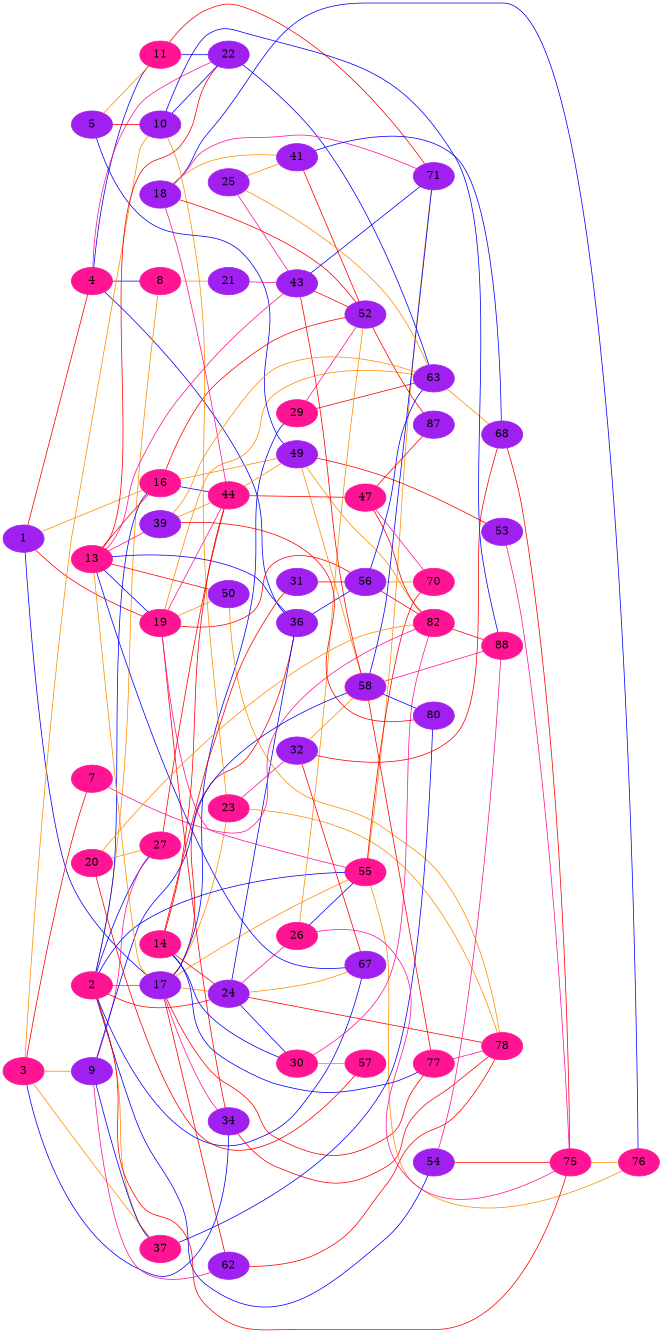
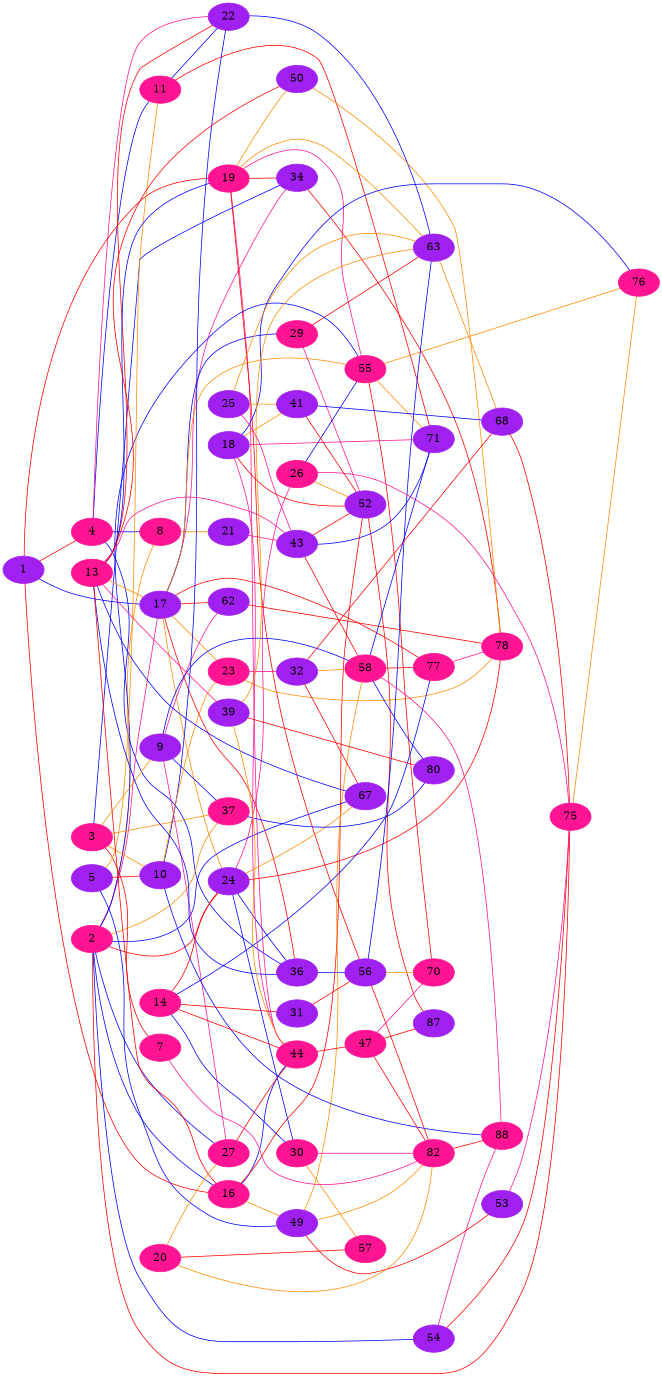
  graph {
    rankdir=LR
    node [color=purple style=filled]
    edge [color=red]
    4 [color=deeppink super="+85"]
    8 [color=deeppink]
    11 [color=deeppink]
    22 [super="+91"]
    36 [super="+45"]
    1
    16 [color=deeppink super="+64"]
    17 [super="+66"]
    19 [color=deeppink super="+33"]
    49 [super="+83"]
    44 [color=deeppink]
    52 [super="+61"]
    24 [super="+28"]
    34
    62
    23 [color=deeppink super="+60"]
    77 [color=deeppink]
    29 [color=deeppink]
    55 [color=deeppink]
    50
    56 [super="+89"]
    63 [super="+73"]
    2 [color=deeppink super="+15"]
    27 [color=deeppink super="+40"]
    37 [color=deeppink]
    54
    67
    75 [color=deeppink super="+86"]
    21
    30 [color=deeppink super="+35"]
    78 [color=deeppink super="+81"]
    26 [color=deeppink super="+74"]
    80
    88 [color=deeppink]
    76 [color=deeppink]
    3 [color=deeppink super="+12"]
    7 [color=deeppink]
    9
    10
    82 [color=deeppink super="+90"]
-   58 [color=deeppink super="+59" fillcolor=purple]
+   58 [color=deeppink super="+59"]
    71 [super="+92"]
    5 [super="+42"]
    n44 [label=53]
    18 [super="+84"]
    41
    n47 [label=43 super="+53"]
    32 [super="+38"]
    13 [color=deeppink super="+72"]
    39
    14 [color=deeppink super="+43"]
    31
    57 [color=deeppink]
    47 [color=deeppink super="+79"]
    87
    70 [color=deeppink]
    68
    20 [color=deeppink super="+65"]
    25
    4 -- 8 [color=blue weight=2]
    4 -- 11 [color=blue]
    4 -- 22 [color=deeppink]
    4 -- 36 [color=blue]
    8 -- 21 [color=darkorange]
    11 -- 22 [color=blue]
    11 -- 71
    22 -- 63 [color=blue]
    36 -- 56 [color=blue]
    1 -- 4
-   1 -- 16 [color=darkorange]
+   1 -- 16
    1 -- 17 [color=blue]
    1 -- 19
    16 -- 49 [color=darkorange weight=2]
    16 -- 44 [color=blue]
    16 -- 52
    17 -- 36
    17 -- 24 [color=darkorange]
    17 -- 34 [color=deeppink]
    17 -- 62
    17 -- 23 [color=darkorange]
    17 -- 77
    17 -- 29 [color=blue]
    17 -- 55 [color=darkorange]
    19 -- 44 [color=deeppink]
    19 -- 34
    19 -- 55 [color=deeppink]
    19 -- 50 [color=darkorange]
    19 -- 56
    19 -- 63 [color=darkorange]
    49 -- 82 [color=darkorange]
    49 -- 58 [color=darkorange]
    49 -- n44
-   44 -- 49 [color=darkorange]
    44 -- 47
    52 -- 87
    24 -- 36 [color=blue]
    24 -- 67 [color=darkorange]
    24 -- 30 [color=blue]
    24 -- 78
    24 -- 26 [color=deeppink weight=2]
    34 -- 78
    62 -- 78
    23 -- 78 [color=darkorange]
    23 -- 32 [color=deeppink]
    77 -- 78 [color=deeppink]
    29 -- 52 [color=deeppink]
    29 -- 63
    55 -- 76 [color=darkorange]
    55 -- 71 [color=darkorange]
    55 -- 70
    50 -- 78 [color=darkorange]
    56 -- 63 [color=blue]
    56 -- 82
    56 -- 70 [color=darkorange]
    63 -- 68 [color=darkorange]
    2 -- 8 [color=darkorange]
    2 -- 16 [color=blue]
    2 -- 17 [color=deeppink weight=2]
    2 -- 24
    2 -- 55 [color=blue]
    2 -- 27 [color=blue]
    2 -- 37 [color=darkorange]
    2 -- 54 [color=blue]
    2 -- 67 [color=blue]
    2 -- 75
    27 -- 44
    37 -- 80 [color=blue]
    54 -- 75
    54 -- 88 [color=deeppink]
    75 -- 76 [color=darkorange]
    21 -- n47 [color=deeppink]
    30 -- 82 [color=deeppink]
    30 -- 57 [color=darkorange]
    26 -- 52 [color=darkorange]
    26 -- 55 [color=blue]
    26 -- 75 [color=deeppink]
    3 -- 34 [color=blue]
    3 -- 37 [color=darkorange]
    3 -- 7
    3 -- 9 [color=darkorange]
    3 -- 10 [color=darkorange]
    7 -- 82 [color=deeppink]
    9 -- 62 [color=deeppink]
    9 -- 27 [color=deeppink]
    9 -- 37 [color=blue]
    9 -- 58 [color=blue]
    10 -- 22 [color=blue]
    10 -- 23 [color=darkorange]
    10 -- 88 [color=blue]
    82 -- 88
    58 -- 77
    58 -- 80 [color=blue]
    58 -- 88 [color=deeppink]
    58 -- 71 [color=blue]
    5 -- 11 [color=darkorange]
    5 -- 49 [color=blue]
    5 -- 10
    n44 -- 75 [color=deeppink]
    18 -- 44 [color=deeppink]
    18 -- 52
    18 -- 76 [color=blue]
    18 -- 71 [color=deeppink]
    18 -- 41 [color=darkorange]
    41 -- 52
    41 -- 68 [color=blue]
    n47 -- 52
    n47 -- 58
    n47 -- 71 [color=blue]
    32 -- 67
    32 -- 58 [color=darkorange]
    32 -- 68
    13 -- 22
    13 -- 36 [color=blue]
    13 -- 16
    13 -- 17 [color=darkorange]
    13 -- 19 [color=blue]
    13 -- 50
    13 -- 67 [color=blue]
    13 -- n47 [color=deeppink]
    13 -- 39 [color=deeppink]
    39 -- 44 [color=darkorange]
    39 -- 63 [color=darkorange]
    39 -- 80
    14 -- 44
    14 -- 24 [weight=2]
    14 -- 77 [color=blue]
    14 -- 30 [color=blue]
    14 -- 31
    31 -- 56
    47 -- 82
    47 -- 87
    47 -- 70 [color=deeppink]
    68 -- 75
    20 -- 27 [color=darkorange]
    20 -- 82 [color=darkorange]
    20 -- 57 [weight=2]
    25 -- 63 [color=darkorange]
    25 -- 41 [color=darkorange]
    25 -- n47 [color=deeppink]
  }
